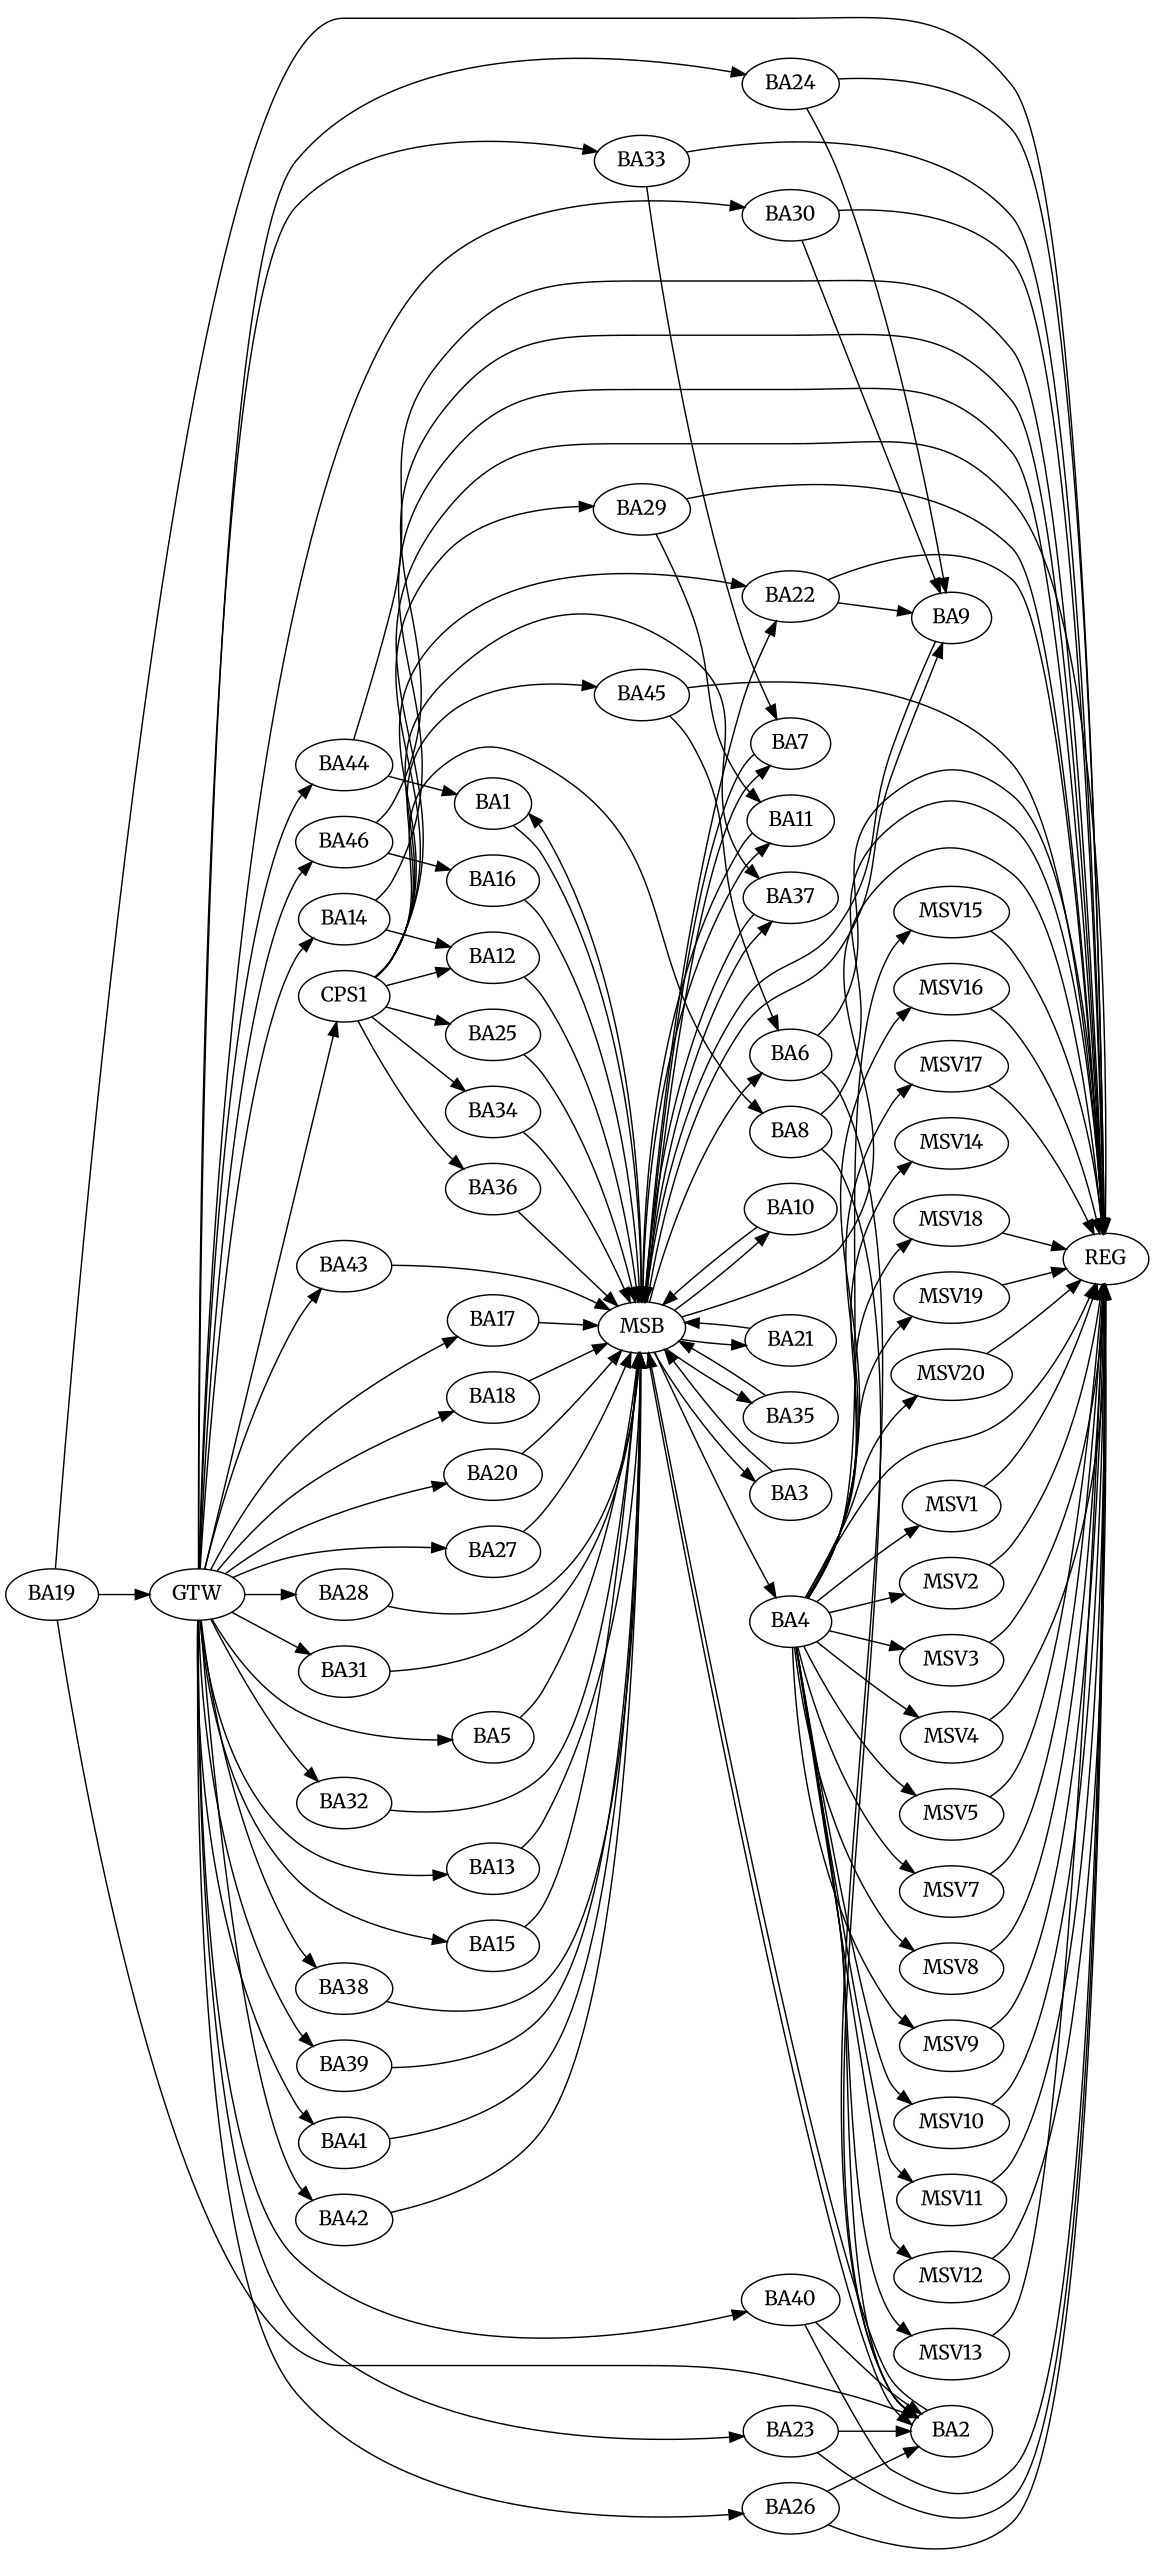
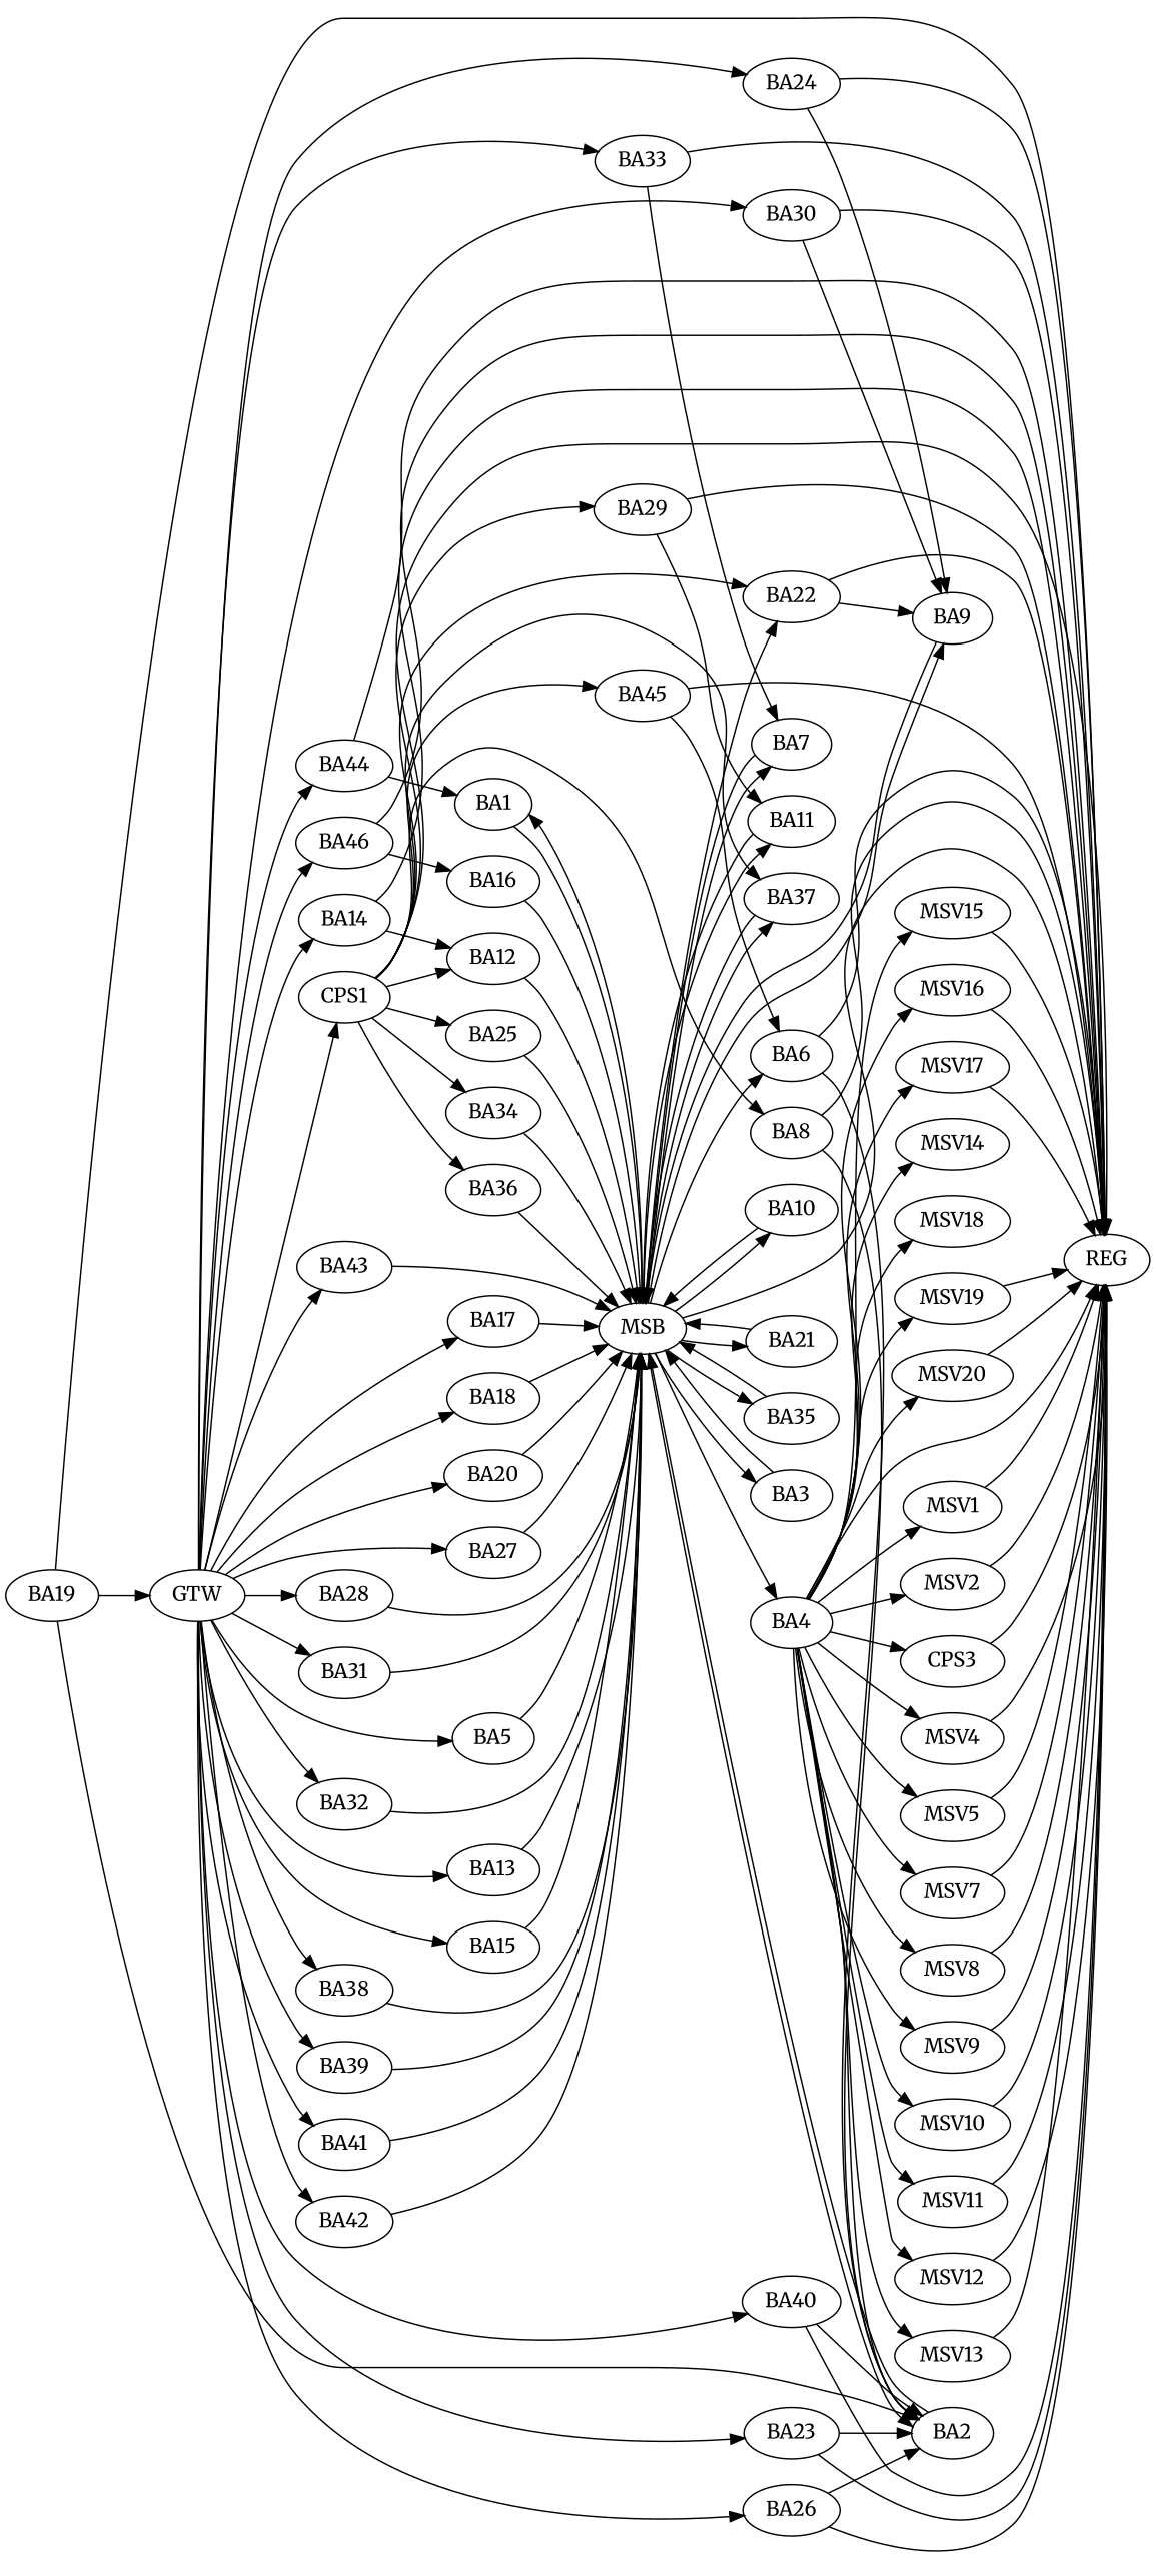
  strict digraph {
    fontname=Merriweather
    rankdir=LR
    node [fontname=Merriweather]
    edge [fontname=Merriweather]
    n1 [label=BA1]
    n2 [label=MSB]
    n3 [label=BA2]
    n4 [label=BA3]
    n5 [label=BA4]
    n6 [label=REG]
    n7 [label=BA6]
    n8 [label=BA7]
    n9 [label=BA9]
    n10 [label=BA10]
    n11 [label=BA11]
    n12 [label=BA21]
    n13 [label=BA22]
    n14 [label=BA35]
    n15 [label=BA37]
    n16 [label=MSV1]
    n17 [label=MSV2]
-   n18 [label=MSV3]
+   n18 [label=CPS3]
    n19 [label=MSV4]
    n20 [label=MSV5]
    n21 [label=MSV7]
    n22 [label=MSV8]
    n23 [label=MSV9]
    n24 [label=MSV10]
    n25 [label=MSV11]
    n26 [label=MSV12]
    n27 [label=MSV13]
    n28 [label=MSV14]
    n29 [label=MSV15]
    n30 [label=MSV16]
    n31 [label=MSV17]
    n32 [label=MSV18]
    n33 [label=MSV19]
    n34 [label=MSV20]
    n35 [label=BA5]
    n36 [label=BA8]
    n37 [label=BA12]
    n38 [label=BA13]
    n39 [label=BA14]
    n40 [label=BA15]
    n41 [label=BA16]
    n42 [label=BA17]
    n43 [label=BA18]
    n44 [label=BA19]
    n45 [label=GTW]
    n46 [label=BA20]
    n47 [label=BA23]
    n48 [label=BA24]
    n49 [label=BA25]
    n50 [label=BA26]
    n51 [label=BA27]
    n52 [label=BA28]
    n53 [label=BA29]
    n54 [label=BA30]
    n55 [label=BA31]
    n56 [label=BA32]
    n57 [label=BA33]
    n58 [label=BA34]
    n59 [label=BA36]
    n60 [label=BA38]
    n61 [label=BA39]
    n62 [label=BA40]
    n63 [label=BA41]
    n64 [label=BA42]
    n65 [label=BA43]
    n66 [label=BA44]
    n67 [label=BA45]
    n68 [label=BA46]
    n69 [label=CPS1]
    n1 -> n2
    n2 -> n1
    n2 -> n3
    n2 -> n4
    n2 -> n5
    n2 -> n6
    n2 -> n7
    n2 -> n8
    n2 -> n9
    n2 -> n10
    n2 -> n11
    n2 -> n12
    n2 -> n13
    n2 -> n14
    n2 -> n15
    n3 -> n2
    n4 -> n2
    n5 -> n3
    n5 -> n6
    n5 -> n16
    n5 -> n17
    n5 -> n18
    n5 -> n19
    n5 -> n20
    n5 -> n21
    n5 -> n22
    n5 -> n23
    n5 -> n24
    n5 -> n25
    n5 -> n26
    n5 -> n27
    n5 -> n28
    n5 -> n29
    n5 -> n30
    n5 -> n31
    n5 -> n32
    n5 -> n33
    n5 -> n34
    n7 -> n3
    n7 -> n6
    n8 -> n2
    n9 -> n2
    n10 -> n2
    n11 -> n2
    n12 -> n2
    n13 -> n6
    n13 -> n9
    n14 -> n2
    n15 -> n2
    n16 -> n6
    n17 -> n6
    n18 -> n6
    n19 -> n6
    n20 -> n6
    n21 -> n6
    n22 -> n6
    n23 -> n6
    n24 -> n6
    n25 -> n6
    n26 -> n6
    n27 -> n6
    n29 -> n6
    n30 -> n6
    n31 -> n6
-   n32 -> n6
    n33 -> n6
    n34 -> n6
    n35 -> n2
    n36 -> n3
    n36 -> n6
    n37 -> n2
    n38 -> n2
    n39 -> n6
    n39 -> n37
    n40 -> n2
    n41 -> n2
    n42 -> n2
    n43 -> n2
    n44 -> n3
    n44 -> n6
    n44 -> n45
    n45 -> n35
    n45 -> n38
    n45 -> n39
    n45 -> n40
    n45 -> n42
    n45 -> n43
    n45 -> n46
    n45 -> n47
    n45 -> n48
    n45 -> n50
    n45 -> n51
    n45 -> n52
    n45 -> n54
    n45 -> n55
    n45 -> n56
    n45 -> n57
    n45 -> n60
    n45 -> n61
    n45 -> n62
    n45 -> n63
    n45 -> n64
    n45 -> n65
    n45 -> n66
    n45 -> n68
    n45 -> n69
    n46 -> n2
    n47 -> n3
    n47 -> n6
    n48 -> n6
    n48 -> n9
    n49 -> n2
    n50 -> n3
    n50 -> n6
    n51 -> n2
    n52 -> n2
    n53 -> n6
    n53 -> n11
    n54 -> n6
    n54 -> n9
    n55 -> n2
    n56 -> n2
    n57 -> n6
    n57 -> n8
    n58 -> n2
    n59 -> n2
    n60 -> n2
    n61 -> n2
    n62 -> n3
    n62 -> n6
    n63 -> n2
    n64 -> n2
    n65 -> n2
    n66 -> n1
    n66 -> n6
    n67 -> n6
    n67 -> n7
    n68 -> n6
    n68 -> n41
    n69 -> n6
    n69 -> n13
    n69 -> n15
    n69 -> n36
    n69 -> n37
    n69 -> n49
    n69 -> n53
    n69 -> n58
    n69 -> n59
    n69 -> n67
  }
